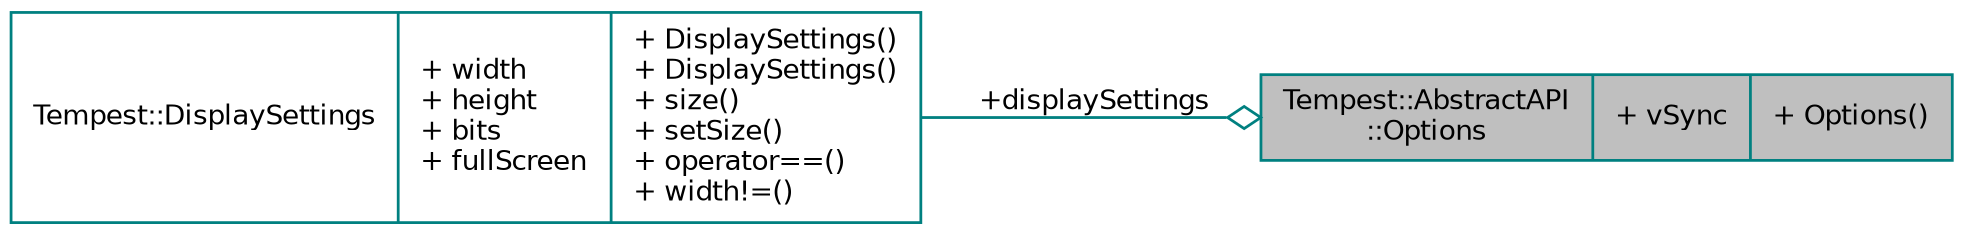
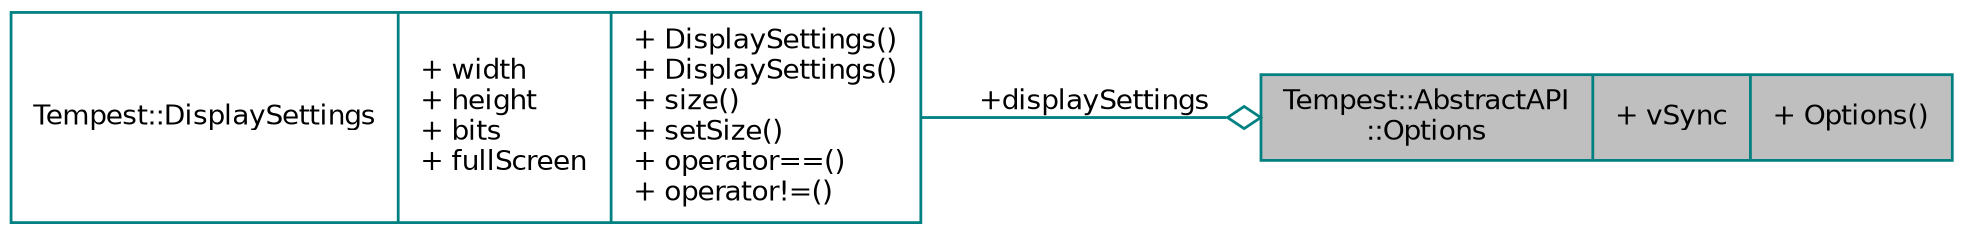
  digraph {
    rankdir=LR
    fontname="DejaVu Sans"
    node [color=teal fontname="DejaVu Sans" fontsize=10 shape=record style=filled]
    n1 [fillcolor=grey75 fontcolor=black height=0.2 label="{Tempest::AbstractAPI\l::Options\n|+ vSync\l|+ Options()\l}" width=0.4]
-   n2 [fillcolor=white height=0.2 label="{Tempest::DisplaySettings\n|+ width\l+ height\l+ bits\l+ fullScreen\l|+ DisplaySettings()\l+ DisplaySettings()\l+ size()\l+ setSize()\l+ operator==()\l+ width!=()\l}" width=0.4]
+   n2 [fillcolor=white height=0.2 label="{Tempest::DisplaySettings\n|+ width\l+ height\l+ bits\l+ fullScreen\l|+ DisplaySettings()\l+ DisplaySettings()\l+ size()\l+ setSize()\l+ operator==()\l+ operator!=()\l}" width=0.4]
    n2 -> n1 [arrowhead=odiamond color=teal fontname="DejaVu Sans" fontsize=10 label=" +displaySettings" labelfontname=Helvetica labelfontsize=10 style=solid]
  }
